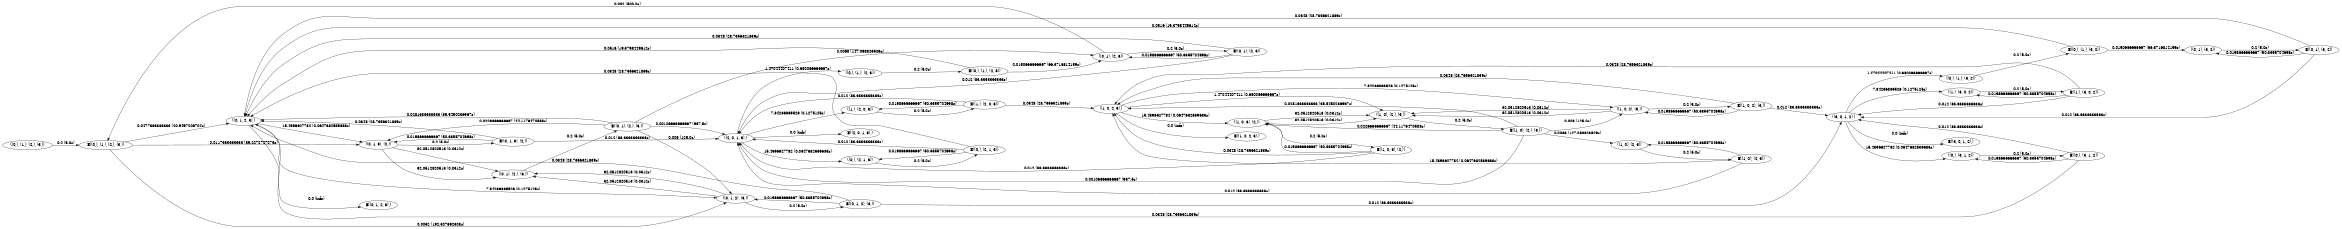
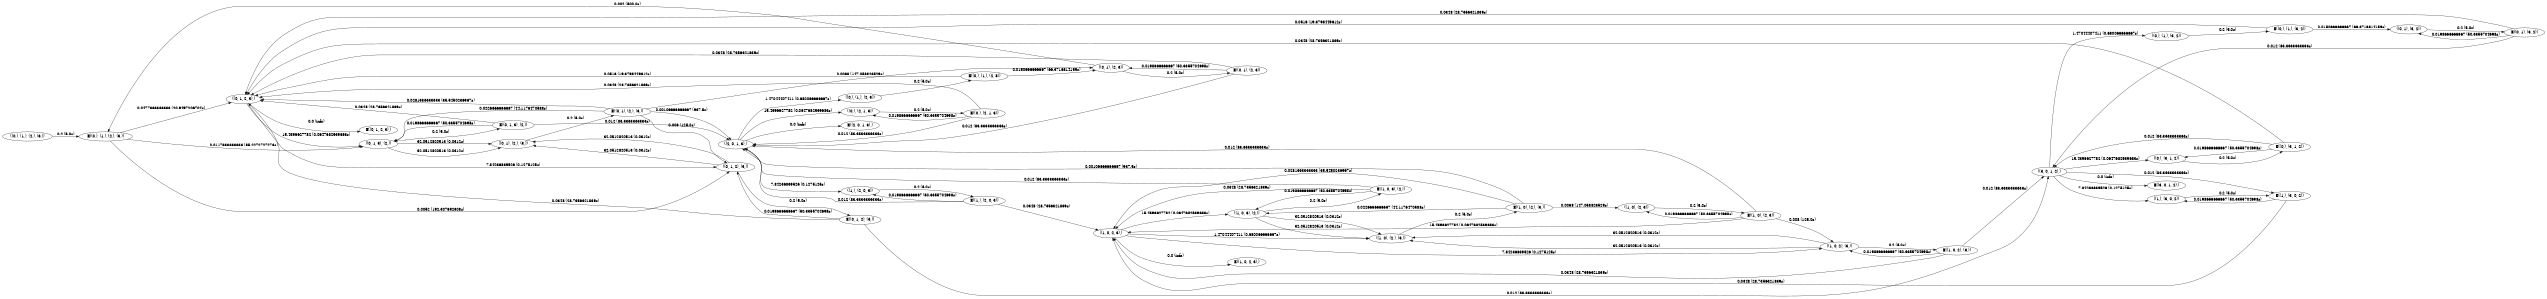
  digraph {
    rankdir=LR
    "((0,), (1,), (2,), (3,))"
    "E((0,), (1,), (2,), (3,))"
    "((0, 1, 2, 3),)"
    "((0, 1, 3), (2,))"
    "((0, 1, 2), (3,))"
    "E((0, 1, 2, 3),)"
    "((0, 1), (2,), (3,))"
    "E((0, 1, 3), (2,))"
    "E((0, 1, 2), (3,))"
    "((0, 1), (2, 3))"
    "E((0, 1), (2, 3))"
    "E((0, 1), (2,), (3,))"
    "((2, 0, 1, 3),)"
    "((3, 0, 1, 2),)"
    "E((2, 0, 1, 3),)"
    "((1,), (2, 0, 3))"
    "((0,), (1,), (2, 3))"
    "((0,), (2, 1, 3))"
    "E((1,), (2, 0, 3))"
    n20 [label="E((0,), (1,), (2, 8))"]
    "E((0,), (2, 1, 3))"
    "E((3, 0, 1, 2),)"
    "((1,), (3, 0, 2))"
    "((0,), (1,), (3, 2))"
    "((0,), (3, 1, 2))"
    "E((1,), (3, 0, 2))"
    "E((0,), (1,), (3, 2))"
    "E((0,), (3, 1, 2))"
    "((1, 0, 2, 3),)"
    "((0, 1), (3, 2))"
    "E((1, 0, 2, 3),)"
    "((1, 0, 3), (2,))"
    "((1, 0), (2,), (3,))"
    "((1, 0, 2), (3,))"
    "E((1, 0, 3), (2,))"
    "E((1, 0), (2,), (3,))"
    "E((1, 0, 2), (3,))"
    "((1, 0), (2, 3))"
    "E((0, 1), (3, 2))"
    "E((1, 0), (2, 3))"
    "((0,), (1,), (2,), (3,))" -> "E((0,), (1,), (2,), (3,))" [label="0.2 (5.0s)"]
    "E((0,), (1,), (2,), (3,))" -> "((0, 1, 2, 3),)" [label="0.0477333333333 (20.9497206704s)"]
    "E((0,), (1,), (2,), (3,))" -> "((0, 1, 3), (2,))" [label="0.0117333333333 (85.2272727273s)"]
    "E((0,), (1,), (2,), (3,))" -> "((0, 1, 2), (3,))" [label="0.0052 (192.307692308s)"]
    "((0, 1, 2, 3),)" -> "((0, 1, 3), (2,))" [label="15.4396627782 (0.0647682539683s)"]
    "((0, 1, 2, 3),)" -> "((0, 1, 2), (3,))" [label="7.84236839526 (0.1275125s)"]
    "((0, 1, 2, 3),)" -> "E((0, 1, 2, 3),)" [label="0.0 (infs)"]
    "((0, 1, 3), (2,))" -> "((0, 1), (2,), (3,))" [label="32.0512820513 (0.0312s)"]
    "((0, 1, 3), (2,))" -> "((0, 1), (2,), (3,))" [label="32.0512820513 (0.0312s)"]
    "((0, 1, 3), (2,))" -> "E((0, 1, 3), (2,))" [label="0.2 (5.0s)"]
    "((0, 1, 2), (3,))" -> "((0, 1), (2,), (3,))" [label="32.0512820513 (0.0312s)"]
    "((0, 1, 2), (3,))" -> "((0, 1), (2,), (3,))" [label="32.0512820513 (0.0312s)"]
    "((0, 1, 2), (3,))" -> "E((0, 1, 2), (3,))" [label="0.2 (5.0s)"]
    "((0, 1), (2,), (3,))" -> "E((0, 1), (2,), (3,))" [label="0.2 (5.0s)"]
    "E((0, 1, 3), (2,))" -> "((0, 1, 2, 3),)" [label="0.0348 (28.7356321839s)"]
    "E((0, 1, 3), (2,))" -> "((0, 1, 3), (2,))" [label="0.0198666666667 (50.3355704698s)"]
    "E((0, 1, 3), (2,))" -> "((2, 0, 1, 3),)" [label="0.012 (83.3333333333s)"]
    "E((0, 1, 2), (3,))" -> "((0, 1, 2, 3),)" [label="0.0348 (28.7356321839s)"]
    "E((0, 1, 2), (3,))" -> "((0, 1, 2), (3,))" [label="0.0198666666667 (50.3355704698s)"]
    "E((0, 1, 2), (3,))" -> "((3, 0, 1, 2),)" [label="0.012 (83.3333333333s)"]
    "((0, 1), (2, 3))" -> "E((0,), (1,), (2,), (3,))" [label="0.002 (500.0s)"]
    "((0, 1), (2, 3))" -> "E((0, 1), (2, 3))" [label="0.2 (5.0s)"]
    "E((0, 1), (2, 3))" -> "((0, 1, 2, 3),)" [label="0.0348 (28.7356321839s)"]
    "E((0, 1), (2, 3))" -> "((0, 1), (2, 3))" [label="0.0198666666667 (50.3355704698s)"]
    "E((0, 1), (2, 3))" -> "((2, 0, 1, 3),)" [label="0.012 (83.3333333333s)"]
    "E((0, 1), (2,), (3,))" -> "((0, 1, 2, 3),)" [label="0.0281333333333 (35.5450236967s)"]
    "E((0, 1), (2,), (3,))" -> "((0, 1, 3), (2,))" [label="0.0226666666667 (44.1176470588s)"]
    "E((0, 1), (2,), (3,))" -> "((0, 1, 2), (3,))" [label="0.008 (125.0s)"]
    "E((0, 1), (2,), (3,))" -> "((0, 1), (2, 3))" [label="0.0068 (147.058823529s)"]
    "E((0, 1), (2,), (3,))" -> "((2, 0, 1, 3),)" [label="0.00106666666667 (937.5s)"]
    "((2, 0, 1, 3),)" -> "E((2, 0, 1, 3),)" [label="0.0 (infs)"]
    "((2, 0, 1, 3),)" -> "((1,), (2, 0, 3))" [label="7.84236839526 (0.1275125s)"]
    "((2, 0, 1, 3),)" -> "((0,), (1,), (2, 3))" [label="1.47044407411 (0.680066666667s)"]
    "((2, 0, 1, 3),)" -> "((0,), (2, 1, 3))" [label="15.4396627782 (0.0647682539683s)"]
    "((3, 0, 1, 2),)" -> "E((3, 0, 1, 2),)" [label="0.0 (infs)"]
    "((3, 0, 1, 2),)" -> "((1,), (3, 0, 2))" [label="7.84236839526 (0.1275125s)"]
    "((3, 0, 1, 2),)" -> "((0,), (1,), (3, 2))" [label="1.47044407411 (0.680066666667s)"]
    "((3, 0, 1, 2),)" -> "((0,), (3, 1, 2))" [label="15.4396627782 (0.0647682539683s)"]
    "((1,), (2, 0, 3))" -> "E((1,), (2, 0, 3))" [label="0.2 (5.0s)"]
    "((0,), (1,), (2, 3))" -> n20 [label="0.2 (5.0s)"]
    "((0,), (2, 1, 3))" -> "E((0,), (2, 1, 3))" [label="0.2 (5.0s)"]
    "E((1,), (2, 0, 3))" -> "((2, 0, 1, 3),)" [label="0.012 (83.3333333333s)"]
    "E((1,), (2, 0, 3))" -> "((1,), (2, 0, 3))" [label="0.0198666666667 (50.3355704698s)"]
    "E((1,), (2, 0, 3))" -> "((1, 0, 2, 3),)" [label="0.0348 (28.7356321839s)"]
    n20 -> "((0, 1, 2, 3),)" [label="0.0516 (19.3798449612s)"]
    n20 -> "((0, 1), (2, 3))" [label="0.0150666666667 (66.3716814159s)"]
    "E((0,), (2, 1, 3))" -> "((0, 1, 2, 3),)" [label="0.0348 (28.7356321839s)"]
    "E((0,), (2, 1, 3))" -> "((2, 0, 1, 3),)" [label="0.012 (83.3333333333s)"]
    "E((0,), (2, 1, 3))" -> "((0,), (2, 1, 3))" [label="0.0198666666667 (50.3355704698s)"]
    "((1,), (3, 0, 2))" -> "E((1,), (3, 0, 2))" [label="0.2 (5.0s)"]
    "((0,), (1,), (3, 2))" -> "E((0,), (1,), (3, 2))" [label="0.2 (5.0s)"]
    "((0,), (3, 1, 2))" -> "E((0,), (3, 1, 2))" [label="0.2 (5.0s)"]
-   "E((1,), (3, 0, 2))" -> "((3, 0, 1, 2),)" [label="0.012 (83.3333333333s)"]
+   "((3, 0, 1, 2),)" -> "E((1,), (3, 0, 2))" [label="0.012 (83.3333333333s)"]
    "E((1,), (3, 0, 2))" -> "((1,), (3, 0, 2))" [label="0.0198666666667 (50.3355704698s)"]
    "E((1,), (3, 0, 2))" -> "((1, 0, 2, 3),)" [label="0.0348 (28.7356321839s)"]
    "E((0,), (1,), (3, 2))" -> "((0, 1, 2, 3),)" [label="0.0516 (19.3798449612s)"]
    "E((0,), (1,), (3, 2))" -> "((0, 1), (3, 2))" [label="0.0150666666667 (66.3716814159s)"]
    "E((0,), (3, 1, 2))" -> "((0, 1, 2, 3),)" [label="0.0348 (28.7356321839s)"]
    "E((0,), (3, 1, 2))" -> "((3, 0, 1, 2),)" [label="0.012 (83.3333333333s)"]
    "E((0,), (3, 1, 2))" -> "((0,), (3, 1, 2))" [label="0.0198666666667 (50.3355704698s)"]
    "((1, 0, 2, 3),)" -> "E((1, 0, 2, 3),)" [label="0.0 (infs)"]
    "((1, 0, 2, 3),)" -> "((1, 0, 3), (2,))" [label="15.4396627782 (0.0647682539683s)"]
    "((1, 0, 2, 3),)" -> "((1, 0), (2,), (3,))" [label="1.47044407411 (0.680066666667s)"]
    "((1, 0, 2, 3),)" -> "((1, 0, 2), (3,))" [label="7.84236839526 (0.1275125s)"]
    "((0, 1), (3, 2))" -> "E((0, 1), (3, 2))" [label="0.2 (5.0s)"]
    "((1, 0, 3), (2,))" -> "((1, 0), (2,), (3,))" [label="32.0512820513 (0.0312s)"]
    "((1, 0, 3), (2,))" -> "((1, 0), (2,), (3,))" [label="32.0512820513 (0.0312s)"]
    "((1, 0, 3), (2,))" -> "E((1, 0, 3), (2,))" [label="0.2 (5.0s)"]
    "((1, 0), (2,), (3,))" -> "E((1, 0), (2,), (3,))" [label="0.2 (5.0s)"]
    "((1, 0, 2), (3,))" -> "((1, 0), (2,), (3,))" [label="32.0512820513 (0.0312s)"]
    "((1, 0, 2), (3,))" -> "((1, 0), (2,), (3,))" [label="32.0512820513 (0.0312s)"]
    "((1, 0, 2), (3,))" -> "E((1, 0, 2), (3,))" [label="0.2 (5.0s)"]
    "E((1, 0, 3), (2,))" -> "((2, 0, 1, 3),)" [label="0.012 (83.3333333333s)"]
    "E((1, 0, 3), (2,))" -> "((1, 0, 2, 3),)" [label="0.0348 (28.7356321839s)"]
    "E((1, 0, 3), (2,))" -> "((1, 0, 3), (2,))" [label="0.0198666666667 (50.3355704698s)"]
    "E((1, 0), (2,), (3,))" -> "((2, 0, 1, 3),)" [label="0.00106666666667 (937.5s)"]
    "E((1, 0), (2,), (3,))" -> "((1, 0, 2, 3),)" [label="0.0281333333333 (35.5450236967s)"]
    "E((1, 0), (2,), (3,))" -> "((1, 0, 3), (2,))" [label="0.0226666666667 (44.1176470588s)"]
-   "E((1, 0), (2,), (3,))" -> "((1, 0, 2), (3,))" [label="0.008 (125.0s)"]
+   "E((1, 0), (2, 3))" -> "((1, 0, 2), (3,))" [label="0.008 (125.0s)"]
    "E((1, 0), (2,), (3,))" -> "((1, 0), (2, 3))" [label="0.0068 (147.058823529s)"]
    "E((1, 0, 2), (3,))" -> "((3, 0, 1, 2),)" [label="0.012 (83.3333333333s)"]
    "E((1, 0, 2), (3,))" -> "((1, 0, 2, 3),)" [label="0.0348 (28.7356321839s)"]
    "E((1, 0, 2), (3,))" -> "((1, 0, 2), (3,))" [label="0.0198666666667 (50.3355704698s)"]
    "((1, 0), (2, 3))" -> "E((1, 0), (2, 3))" [label="0.2 (5.0s)"]
    "E((0, 1), (3, 2))" -> "((0, 1, 2, 3),)" [label="0.0348 (28.7356321839s)"]
    "E((0, 1), (3, 2))" -> "((3, 0, 1, 2),)" [label="0.012 (83.3333333333s)"]
    "E((0, 1), (3, 2))" -> "((0, 1), (3, 2))" [label="0.0198666666667 (50.3355704698s)"]
    "E((1, 0), (2, 3))" -> "((2, 0, 1, 3),)" [label="0.012 (83.3333333333s)"]
    "E((1, 0), (2, 3))" -> "((1, 0, 2, 3),)" [label="15.4396627782 (0.0647682539683s)"]
    "E((1, 0), (2, 3))" -> "((1, 0), (2, 3))" [label="0.0198666666667 (50.3355704698s)"]
  }
